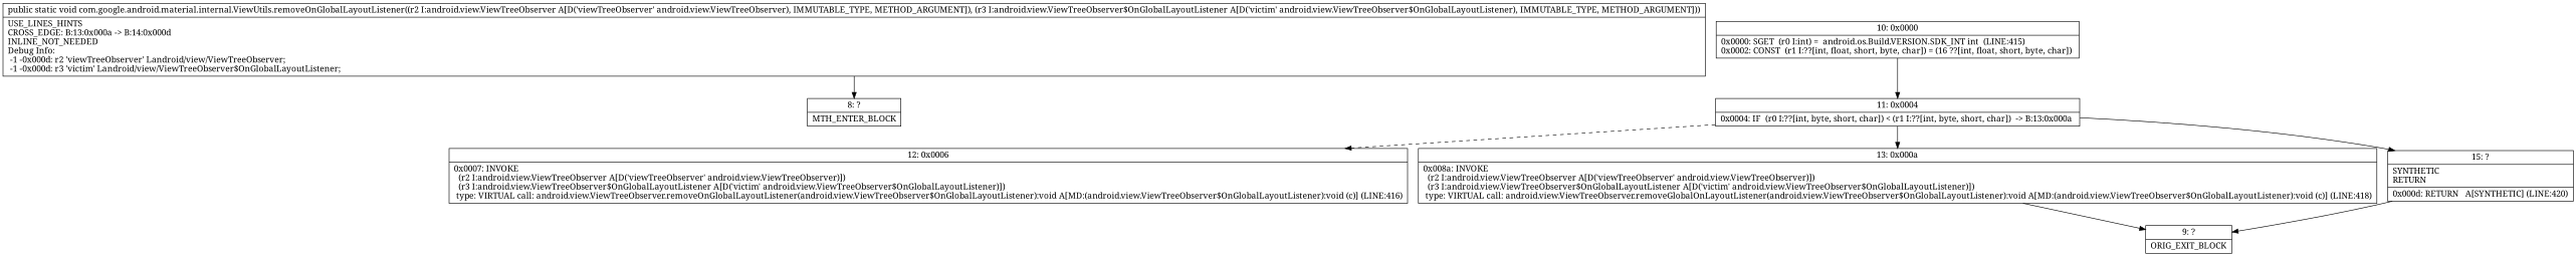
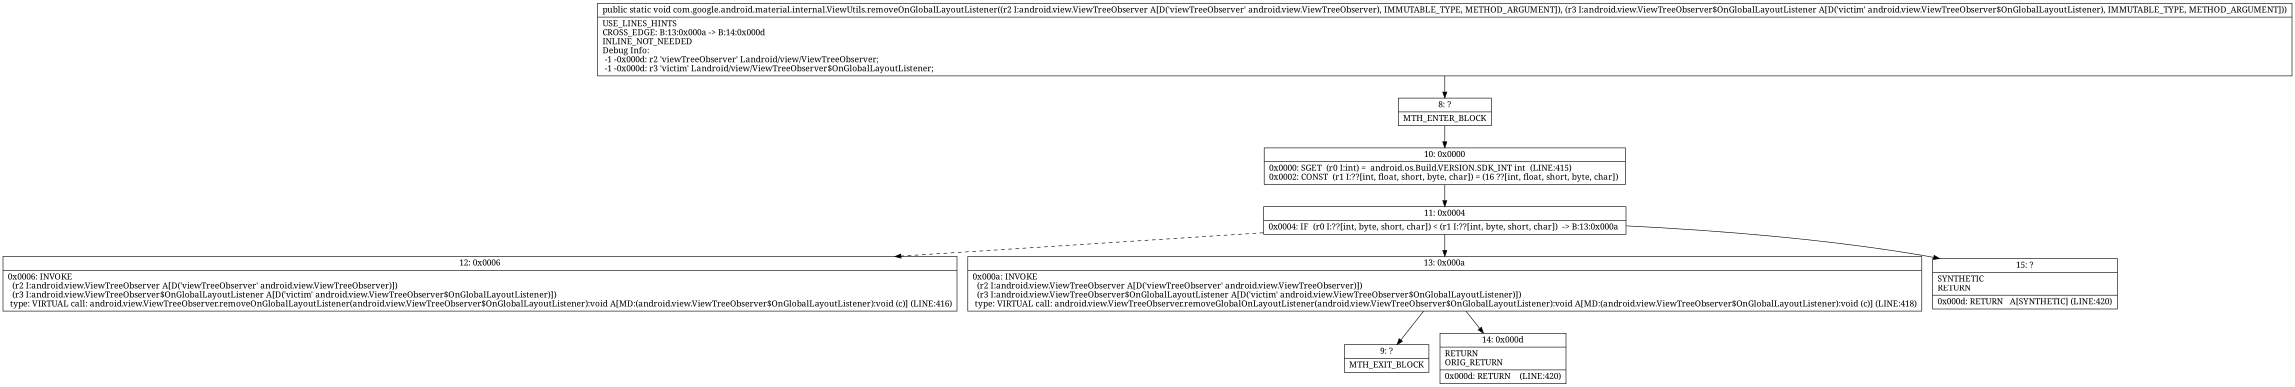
  digraph {
    fontname="Noto Serif"
    node [fontname="Noto Serif" shape=record]
    edge [fontname="Noto Serif"]
    n1 [label="{8\:\ ?|MTH_ENTER_BLOCK\l}"]
    n2 [label="{10\:\ 0x0000|0x0000: SGET  (r0 I:int) =  android.os.Build.VERSION.SDK_INT int  (LINE:415)\l0x0002: CONST  (r1 I:??[int, float, short, byte, char]) = (16 ??[int, float, short, byte, char]) \l}"]
    n3 [label="{11\:\ 0x0004|0x0004: IF  (r0 I:??[int, byte, short, char]) \< (r1 I:??[int, byte, short, char])  \-\> B:13:0x000a \l}"]
-   n4 [label="{12\:\ 0x0006|0x0007: INVOKE  \l  (r2 I:android.view.ViewTreeObserver A[D('viewTreeObserver' android.view.ViewTreeObserver)])\l  (r3 I:android.view.ViewTreeObserver$OnGlobalLayoutListener A[D('victim' android.view.ViewTreeObserver$OnGlobalLayoutListener)])\l type: VIRTUAL call: android.view.ViewTreeObserver.removeOnGlobalLayoutListener(android.view.ViewTreeObserver$OnGlobalLayoutListener):void A[MD:(android.view.ViewTreeObserver$OnGlobalLayoutListener):void (c)] (LINE:416)\l}"]
-   n5 [label="{13\:\ 0x000a|0x008a: INVOKE  \l  (r2 I:android.view.ViewTreeObserver A[D('viewTreeObserver' android.view.ViewTreeObserver)])\l  (r3 I:android.view.ViewTreeObserver$OnGlobalLayoutListener A[D('victim' android.view.ViewTreeObserver$OnGlobalLayoutListener)])\l type: VIRTUAL call: android.view.ViewTreeObserver.removeGlobalOnLayoutListener(android.view.ViewTreeObserver$OnGlobalLayoutListener):void A[MD:(android.view.ViewTreeObserver$OnGlobalLayoutListener):void (c)] (LINE:418)\l}"]
+   n4 [label="{12\:\ 0x0006|0x0006: INVOKE  \l  (r2 I:android.view.ViewTreeObserver A[D('viewTreeObserver' android.view.ViewTreeObserver)])\l  (r3 I:android.view.ViewTreeObserver$OnGlobalLayoutListener A[D('victim' android.view.ViewTreeObserver$OnGlobalLayoutListener)])\l type: VIRTUAL call: android.view.ViewTreeObserver.removeOnGlobalLayoutListener(android.view.ViewTreeObserver$OnGlobalLayoutListener):void A[MD:(android.view.ViewTreeObserver$OnGlobalLayoutListener):void (c)] (LINE:416)\l}"]
+   n5 [label="{13\:\ 0x000a|0x000a: INVOKE  \l  (r2 I:android.view.ViewTreeObserver A[D('viewTreeObserver' android.view.ViewTreeObserver)])\l  (r3 I:android.view.ViewTreeObserver$OnGlobalLayoutListener A[D('victim' android.view.ViewTreeObserver$OnGlobalLayoutListener)])\l type: VIRTUAL call: android.view.ViewTreeObserver.removeGlobalOnLayoutListener(android.view.ViewTreeObserver$OnGlobalLayoutListener):void A[MD:(android.view.ViewTreeObserver$OnGlobalLayoutListener):void (c)] (LINE:418)\l}"]
    n6 [label="{15\:\ ?|SYNTHETIC\lRETURN\l|0x000d: RETURN   A[SYNTHETIC] (LINE:420)\l}"]
-   n7 [label="{9\:\ ?|ORIG_EXIT_BLOCK\l}"]
+   n7 [label="{9\:\ ?|MTH_EXIT_BLOCK\l}"]
+   n8 [label="{14\:\ 0x000d|RETURN\lORIG_RETURN\l|0x000d: RETURN    (LINE:420)\l}"]
    n9 [label="{public static void com.google.android.material.internal.ViewUtils.removeOnGlobalLayoutListener((r2 I:android.view.ViewTreeObserver A[D('viewTreeObserver' android.view.ViewTreeObserver), IMMUTABLE_TYPE, METHOD_ARGUMENT]), (r3 I:android.view.ViewTreeObserver$OnGlobalLayoutListener A[D('victim' android.view.ViewTreeObserver$OnGlobalLayoutListener), IMMUTABLE_TYPE, METHOD_ARGUMENT]))  | USE_LINES_HINTS\lCROSS_EDGE: B:13:0x000a \-\> B:14:0x000d\lINLINE_NOT_NEEDED\lDebug Info:\l  \-1 \-0x000d: r2 'viewTreeObserver' Landroid\/view\/ViewTreeObserver;\l  \-1 \-0x000d: r3 'victim' Landroid\/view\/ViewTreeObserver$OnGlobalLayoutListener;\l}"]
+   n1 -> n2
    n2 -> n3
    n3 -> n4 [style=dashed]
    n3 -> n5
    n3 -> n6
    n5 -> n7
-   n6 -> n7
+   n5 -> n8
    n9 -> n1
  }
